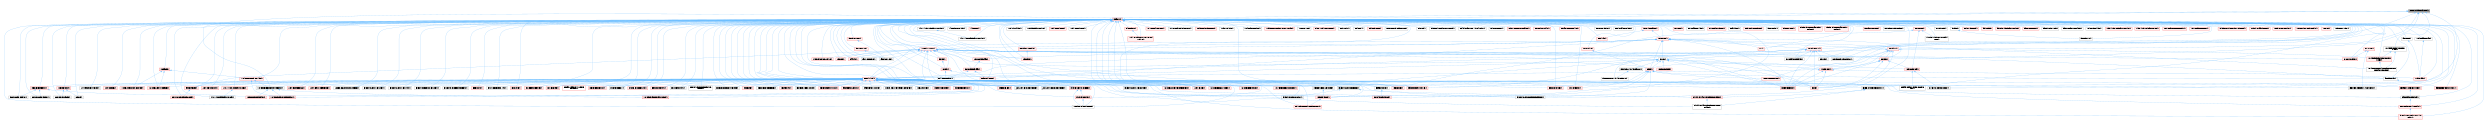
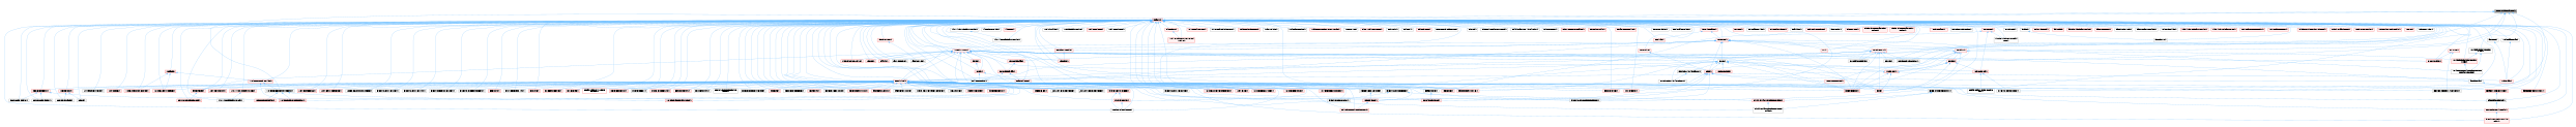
  digraph {
    node [color=red fillcolor="#FFF0F0" fontname=Helvetica fontsize=10 shape=box style=filled]
    edge [color=steelblue1 dir=back fontname=Helvetica fontsize=10 labelfontname=Helvetica labelfontsize=10 style=solid]
    n1 [color=gray40 fillcolor=grey60 fontcolor=black height=0.2 label="LargeWorldCoordinates.h" width=0.4]
    n2 [color=grey40 fillcolor=white height=0.2 label="Box2D.h" width=0.4]
    n3 [color=grey40 fillcolor=white height=0.2 label="LargeWorldRenderPosition.h" width=0.4]
    n4 [color=grey40 fillcolor=white height=0.2 label="MovieScene3DTransformSection.h" width=0.4]
    n5 [color=grey40 fillcolor=white height=0.2 label="MovieSceneTracksProperty\lTypes.h" width=0.4]
    n6 [height=0.2 label="Platform.h" width=0.4]
    n7 [height=0.2 label="Sphere.h" width=0.4]
    n8 [height=0.2 label="Transform.h" width=0.4]
    n9 [height=0.2 label="Class.h" width=0.4]
    n10 [height=0.2 label="Core.h" width=0.4]
    n11 [height=0.2 label="CoreMinimal.h" width=0.4]
    n12 [height=0.2 label="CoreSharedPCH.h" width=0.4]
    n13 [height=0.2 label="MovieSceneTracksProperty.h" width=0.4]
    n14 [color=grey40 fillcolor=white height=0.2 label="DistLine2AxisAlignedBox2.h" width=0.4]
-   n15 [color=grey40 fillcolor=white height=0.2 label="DistSegment2AxisAlignedBox2.h" width=0.4]
+   n15 [color=grey40 fillcolor=white height=0.2 label="FourBiquads2AxisAlignedBox2.h" width=0.4]
    n16 [height=0.2 label="NoExportTypes.h" width=0.4]
    n17 [height=0.2 label="UnrealMath.h" width=0.4]
    n18 [height=0.2 label="WaterQuadTree.h" width=0.4]
    n19 [height=0.2 label="PrimitiveUniformShaderParameters.h" width=0.4]
    n20 [color=grey40 fillcolor=white height=0.2 label="PrimitiveUniformShaderParameters\lBuilder.h" width=0.4]
    n21 [height=0.2 label="ISequencerTrackEditor.h" width=0.4]
    n22 [height=0.2 label="MovieScene3DTransformTrack.h" width=0.4]
    n23 [height=0.2 label="MovieSceneParameterSection.h" width=0.4]
    n24 [color=grey40 fillcolor=white height=0.2 label="MovieScenePreAnimatedComponent\lTransformStorage.h" width=0.4]
    n25 [height=0.2 label="MovieSceneTracksComponent\lTypes.h" width=0.4]
    n26 [height=0.2 label="DynamicMesh3.h" width=0.4]
    n27 [color=grey40 fillcolor=white height=0.2 label="GeometrySelectionVisualization.h" width=0.4]
    n28 [height=0.2 label="AssetManagerTypes.h" width=0.4]
    n29 [color=grey40 fillcolor=white height=0.2 label="BlueprintActionDatabaseRegistrar.h" width=0.4]
    n30 [height=0.2 label="ClassIconFinder.h" width=0.4]
    n31 [height=0.2 label="FlowDirection.h" width=0.4]
    n32 [color=grey40 fillcolor=white height=0.2 label="GCObjectInfo.h" width=0.4]
    n33 [height=0.2 label="InteractiveTool.h" width=0.4]
    n34 [height=0.2 label="GarbageCollectionHistory.h" width=0.4]
    n35 [height=0.2 label="EdModeInteractiveToolsContext.h" width=0.4]
    n36 [color=grey40 fillcolor=white height=0.2 label="AnimGraphCommands.h" width=0.4]
    n37 [height=0.2 label="ArchiveCrc32.h" width=0.4]
    n38 [height=0.2 label="ArchiveFindCulprit.h" width=0.4]
    n39 [height=0.2 label="ArchiveMD5.h" width=0.4]
    n40 [height=0.2 label="ArchiveObjectCrc42.h" width=0.4]
    n41 [height=0.2 label="ArchiveShowReferences.h" width=0.4]
    n42 [color=grey40 fillcolor=white height=0.2 label="AssetTypeActions_SoundBase.h" width=0.4]
    n43 [color=grey40 fillcolor=white height=0.2 label="BlueprintActionDatabase.h" width=0.4]
    n44 [color=grey40 fillcolor=white height=0.2 label="BlueprintTypePromotion.h" width=0.4]
    n45 [color=grey40 fillcolor=white height=0.2 label="BlueprintActionMenuItem.h" width=0.4]
    n46 [color=grey40 fillcolor=white height=0.2 label="BlueprintActionMenuUtils.h" width=0.4]
    n47 [height=0.2 label="BlueprintConnectionDrawing\lPolicy.h" width=0.4]
    n48 [color=grey40 fillcolor=white height=0.2 label="BlueprintDragDropMenuItem.h" width=0.4]
    n49 [color=grey40 fillcolor=white height=0.2 label="BlueprintManagedListDetails.h" width=0.4]
    n50 [height=0.2 label="Breakpoint.h" width=0.4]
    n51 [color=grey40 fillcolor=white height=0.2 label="ChunkDependencyInfo.h" width=0.4]
    n52 [height=0.2 label="CompilerResultsLog.h" width=0.4]
    n53 [height=0.2 label="ConnectionDrawingPolicy.h" width=0.4]
    n54 [height=0.2 label="Coroutine.h" width=0.4]
    n55 [height=0.2 label="CurveEditorSettings.h" width=0.4]
    n56 [height=0.2 label="CurveHandle.h" width=0.4]
    n57 [fillcolor=white height=0.2 label="DataflowEditorSkinWeights\lPaintTool.h" width=0.4]
    n58 [color=grey40 fillcolor=white height=0.2 label="DataflowEditorWeightMapPaint\lTool.h" width=0.4]
    n59 [height=0.2 label="DesignerExtension.h" width=0.4]
    n60 [color=grey40 fillcolor=white height=0.2 label="DiTOrientedBox.h" width=0.4]
    n61 [height=0.2 label="DisplayClusterEnums.h" width=0.4]
    n62 [color=grey40 fillcolor=white height=0.2 label="DynamicMeshSculptTool.h" width=0.4]
    n63 [height=0.2 label="EdGraphNode_Comment.h" width=0.4]
    n64 [color=grey40 fillcolor=white height=0.2 label="GraphEditorSettings.h" width=0.4]
    n65 [color=grey40 fillcolor=white height=0.2 label="EdGraphToken.h" width=0.4]
    n66 [height=0.2 label="EditorFolderUtils.h" width=0.4]
    n67 [color=grey40 fillcolor=white height=0.2 label="EnumEditorUtils.h" width=0.4]
    n68 [color=grey40 fillcolor=white height=0.2 label="ExclusiveLoadPackageTime\lTracker.h" width=0.4]
    n69 [color=grey40 fillcolor=white height=0.2 label="ExtractLocResCommandlet.h" width=0.4]
    n70 [height=0.2 label="FileCache.h" width=0.4]
    n71 [height=0.2 label="FindInBlueprintManager.h" width=0.4]
    n72 [height=0.2 label="FindInBlueprints.h" width=0.4]
    n73 [color=grey40 fillcolor=white height=0.2 label="ImaginaryBlueprintData.h" width=0.4]
    n74 [color=grey40 fillcolor=white height=0.2 label="FractureToolDelegates.h" width=0.4]
    n75 [height=0.2 label="GBufferInfo.h" width=0.4]
    n76 [color=grey40 fillcolor=white height=0.2 label="GameplayTagsModule.h" width=0.4]
    n77 [height=0.2 label="GenericPlatformInput.h" width=0.4]
    n78 [height=0.2 label="GenericPlatformSurvey.h" width=0.4]
    n79 [height=0.2 label="GlobalShader.h" width=0.4]
    n80 [height=0.2 label="GraphEditorActions.h" width=0.4]
    n81 [color=grey40 fillcolor=white height=0.2 label="GraphEditorModule.h" width=0.4]
    n82 [color=grey40 fillcolor=white height=0.2 label="HLSLSyntaxHighlighterMarshaller.h" width=0.4]
    n83 [height=0.2 label="HierarchicalLogArchive.h" width=0.4]
    n84 [height=0.2 label="INodeAndChannelMappings.h" width=0.4]
    n85 [color=grey40 fillcolor=white height=0.2 label="IPIEAuthorizer.h" width=0.4]
    n86 [height=0.2 label="IPlatformTextField.h" width=0.4]
    n87 [height=0.2 label="ISequencer.h" width=0.4]
    n88 [height=0.2 label="ISequencerSection.h" width=0.4]
    n89 [height=0.2 label="ISortableExtension.h" width=0.4]
    n90 [height=0.2 label="IStereoLayers.h" width=0.4]
    n91 [color=grey40 fillcolor=white height=0.2 label="InteractiveToolActionSet.h" width=0.4]
    n92 [height=0.2 label="IoContainerId.h" width=0.4]
    n93 [color=grey40 fillcolor=white height=0.2 label="JsonArchiveInputFormatter.h" width=0.4]
    n94 [color=grey40 fillcolor=white height=0.2 label="JsonArchiveOutputFormatter.h" width=0.4]
    n95 [height=0.2 label="K2Node_AddPinInterface.h" width=0.4]
    n96 [height=0.2 label="K2Node_AssignmentStatement.h" width=0.4]
    n97 [height=0.2 label="K2Node_BaseAsyncTask.h" width=0.4]
    n98 [height=0.2 label="K2Node_BreakStruct.h" width=0.4]
    n99 [height=0.2 label="CommonRenderResources.h" width=0.4]
    n100 [color=grey40 fillcolor=white height=0.2 label="BoolPropertySection.h" width=0.4]
    n101 [color=grey40 fillcolor=white height=0.2 label="ColorPropertySection.h" width=0.4]
    n102 [color=grey40 fillcolor=white height=0.2 label="IoContainerHeader.h" width=0.4]
    n103 [color=grey40 fillcolor=white height=0.2 label="IoStore.h" width=0.4]
    n104 [height=0.2 label="AudioBuffer.h" width=0.4]
    n105 [color=grey40 fillcolor=white height=0.2 label="AllocationsProvider.h" width=0.4]
    n106 [height=0.2 label="Allocators.h" width=0.4]
    n107 [color=grey40 fillcolor=white height=0.2 label="AllowMicrosoftPlatformAtomics.h" width=0.4]
    n108 [color=grey40 fillcolor=white height=0.2 label="AllowMicrosoftPlatformTypes.h" width=0.4]
    n109 [color=grey40 fillcolor=white height=0.2 label="AllowWindowsPlatformAtomics.h" width=0.4]
    n110 [height=0.2 label="AllowWindowsPlatformTypes.h" width=0.4]
    n111 [color=grey40 fillcolor=white height=0.2 label="AnalysisUtilities.h" width=0.4]
    n112 [color=grey40 fillcolor=white height=0.2 label="AndroidPlatformString.h" width=0.4]
    n113 [height=0.2 label="ArchiveCookData.h" width=0.4]
    n114 [color=grey40 fillcolor=white height=0.2 label="ArchiveStackTrace.h" width=0.4]
    n115 [height=0.2 label="ArchiveUObjectFromStructured\lArchive.h" width=0.4]
    n116 [height=0.2 label="AssertionMacros.h" width=0.4]
    n117 [height=0.2 label="Blake3.h" width=0.4]
    n118 [height=0.2 label="IoHash.h" width=0.4]
    n119 [color=grey40 fillcolor=white height=0.2 label="BulkDataRegistry.h" width=0.4]
    n120 [height=0.2 label="EditorBulkData.h" width=0.4]
    n121 [height=0.2 label="Change.h" width=0.4]
    n122 [height=0.2 label="DiffUtils.h" width=0.4]
    n123 [color=grey40 fillcolor=white height=0.2 label="GPUMessaging.h" width=0.4]
    n124 [color=grey40 fillcolor=white height=0.2 label="GraphConvert.h" width=0.4]
    n125 [height=0.2 label="ICastable.h" width=0.4]
    n126 [height=0.2 label="AsyncLoadingEvents.h" width=0.4]
    n127 [color=grey40 fillcolor=white height=0.2 label="AsyncLoadingFlushContext.h" width=0.4]
    n128 [height=0.2 label="AttributeBlendOperator.h" width=0.4]
    n129 [color=grey40 fillcolor=white height=0.2 label="AudioAnalytics.h" width=0.4]
    n130 [color=grey40 fillcolor=white height=0.2 label="AudioBufferConfig.h" width=0.4]
    n131 [color=grey40 fillcolor=white height=0.2 label="AudioEditorSettings.h" width=0.4]
    n132 [height=0.2 label="AudioStreamCacheMemoryHandle.h" width=0.4]
    n133 [color=grey40 fillcolor=white height=0.2 label="AutoRTFMUE.h" width=0.4]
    n134 [height=0.2 label="BinaryArchiveFormatter.h" width=0.4]
    n135 [color=grey40 fillcolor=white height=0.2 label="Bookmarks.h" width=0.4]
    n136 [color=grey40 fillcolor=white height=0.2 label="Callstack.h" width=0.4]
    n137 [height=0.2 label="CallstackTrace.h" width=0.4]
    n138 [color=grey40 fillcolor=white height=0.2 label="CaptureCardMediaSource.h" width=0.4]
    n139 [height=0.2 label="CastableTypeTable.h" width=0.4]
    n140 [color=grey40 fillcolor=white height=0.2 label="Channel.h" width=0.4]
    n141 [color=grey40 fillcolor=white height=0.2 label="ChaosSolverEditorCommands.h" width=0.4]
    n142 [color=grey40 fillcolor=white height=0.2 label="CollisionGeometryVisualization.h" width=0.4]
    n143 [color=grey40 fillcolor=white height=0.2 label="ColorConstants.h" width=0.4]
    n144 [height=0.2 label="ColorManagementDefines.h" width=0.4]
    n145 [height=0.2 label="ComparisonUtility.h" width=0.4]
    n146 [height=0.2 label="CompositeBuffer.h" width=0.4]
    n147 [height=0.2 label="CompressedBuffer.h" width=0.4]
    n148 [height=0.2 label="ConfigAccessTracking.h" width=0.4]
    n149 [height=0.2 label="ContainersFwd.h" width=0.4]
    n150 [color=grey40 fillcolor=white height=0.2 label="CurveEditorTreeFilter.h" width=0.4]
    n151 [color=grey40 fillcolor=white height=0.2 label="Frames.h" width=0.4]
    n152 [color=grey40 fillcolor=white height=0.2 label="HairStrandsInterpolation.h" width=0.4]
    n153 [color=grey40 fillcolor=white height=0.2 label="ContextSwitches.h" width=0.4]
    n154 [color=grey40 fillcolor=white height=0.2 label="CookProfilerProvider.h" width=0.4]
    n155 [height=0.2 label="CoreMiscDefines.h" width=0.4]
    n156 [height=0.2 label="CoreTypes.h" width=0.4]
    n157 [height=0.2 label="Fnv.h" width=0.4]
    n158 [height=0.2 label="ICookInfo.h" width=0.4]
    n159 [height=0.2 label="CoreNative.h" width=0.4]
    n160 [height=0.2 label="Counters.h" width=0.4]
    n161 [color=grey40 fillcolor=white height=0.2 label="CsvProfilerProvider.h" width=0.4]
    n162 [height=0.2 label="CurveEditorHelpers.h" width=0.4]
    n163 [color=grey40 fillcolor=white height=0.2 label="Definitions.h" width=0.4]
    n164 [height=0.2 label="DelayedAutoRegister.h" width=0.4]
    n165 [color=grey40 fillcolor=white height=0.2 label="Diagnostics.h" width=0.4]
    n166 [height=0.2 label="DirectoryTree.h" width=0.4]
    n167 [height=0.2 label="DisplayClusterConfiguration\lStrings.h" width=0.4]
    n168 [height=0.2 label="DisplayClusterConfiguration\lVersion.h" width=0.4]
    n169 [color=grey40 fillcolor=white height=0.2 label="DistortionV2.h" width=0.4]
-   n170 [height=0.2 label="ElementType.h" width=0.4]
-   n171 [height=0.2 label="TransformStorage.h" width=0.4]
+   n171 [height=0.2 label="EngineDefines.h" width=0.4]
    n172 [color=grey40 fillcolor=white height=0.2 label="ExtrudeBoundaryEdges.h" width=0.4]
    n173 [height=0.2 label="FileRegions.h" width=0.4]
    n174 [color=grey40 fillcolor=white height=0.2 label="FirFilter.h" width=0.4]
    n175 [color=grey40 fillcolor=white height=0.2 label="FixedSampledSequenceGrid\lData.h" width=0.4]
    n176 [color=grey40 fillcolor=white height=0.2 label="FourBiquads.h" width=0.4]
    n177 [height=0.2 label="FrameRate.h" width=0.4]
    n178 [height=0.2 label="FusionVoicePool.h" width=0.4]
    n179 [height=0.2 label="GainTable.h" width=0.4]
    n180 [color=grey40 fillcolor=white height=0.2 label="Generate.h" width=0.4]
    n181 [height=0.2 label="GenericWidePlatformString.h" width=0.4]
    n182 [height=0.2 label="GestureDetector.h" width=0.4]
    n183 [color=grey40 fillcolor=white height=0.2 label="GraphActionNode.h" width=0.4]
    n184 [color=grey40 fillcolor=white height=0.2 label="GroomDeformerBuilder.h" width=0.4]
    n185 [color=grey40 fillcolor=white height=0.2 label="HairCardsBuilder.h" width=0.4]
    n186 [height=0.2 label="HideWindowsPlatformAtomics.h" width=0.4]
    n187 [height=0.2 label="HideWindowsPlatformTypes.h" width=0.4]
    n188 [height=0.2 label="ICurveEditorDragOperation.h" width=0.4]
    n189 [height=0.2 label="ICurveEditorTreeItem.h" width=0.4]
    n190 [height=0.2 label="IMovieSceneEntityProvider.h" width=0.4]
    n191 [height=0.2 label="IPixelStreaming2FusionVoicePool.h" width=0.4]
    n192 [height=0.2 label="ISubmixBufferListener.h" width=0.4]
    n193 [height=0.2 label="ITrackLaneExtension.h" width=0.4]
    n194 [height=0.2 label="IdentityFunctor.h" width=0.4]
    n195 [height=0.2 label="InputDeviceMappingPolicy.h" width=0.4]
    n196 [height=0.2 label="IntType.h" width=0.4]
    n197 [height=0.2 label="Interface.h" width=0.4]
    n198 [color=grey40 fillcolor=white height=0.2 label="IoDirectoryIndex.h" width=0.4]
    n199 [height=0.2 label="BoxTypes.h" width=0.4]
    n200 [color=grey40 fillcolor=white height=0.2 label="BlueprintActionMenuBuilder.h" width=0.4]
    n1 -> n2
    n1 -> n3
    n1 -> n4
    n1 -> n5
    n1 -> n6
    n1 -> n7
    n1 -> n8
    n2 -> n9
    n2 -> n10
    n2 -> n11
    n2 -> n12
    n2 -> n13
    n2 -> n14
    n2 -> n15
    n2 -> n16
    n2 -> n17
    n2 -> n18
    n3 -> n19
    n3 -> n20
    n4 -> n21
    n4 -> n22
    n4 -> n23
    n5 -> n24
    n5 -> n25
    n6 -> n13
    n6 -> n25
    n6 -> n26
    n6 -> n27
    n6 -> n28
    n6 -> n29
    n6 -> n30
    n6 -> n31
    n6 -> n32
    n6 -> n33
    n6 -> n34
    n6 -> n35
    n6 -> n36
    n6 -> n37
    n6 -> n38
    n6 -> n39
    n6 -> n40
    n6 -> n41
    n6 -> n42
    n6 -> n43
    n6 -> n44
    n6 -> n45
    n6 -> n46
    n6 -> n47
    n6 -> n48
    n6 -> n49
    n6 -> n50
    n6 -> n51
    n6 -> n52
    n6 -> n53
    n6 -> n54
    n6 -> n55
    n6 -> n56
    n6 -> n57
    n6 -> n58
    n6 -> n59
    n6 -> n60
    n6 -> n61
    n6 -> n62
    n6 -> n63
    n6 -> n64
    n6 -> n65
    n6 -> n66
    n6 -> n67
    n6 -> n68
    n6 -> n69
    n6 -> n70
    n6 -> n71
    n6 -> n72
    n6 -> n73
    n6 -> n74
    n6 -> n75
    n6 -> n76
    n6 -> n77
    n6 -> n78
    n6 -> n79
    n6 -> n80
    n6 -> n81
    n6 -> n82
    n6 -> n83
    n6 -> n84
    n6 -> n85
    n6 -> n86
    n6 -> n87
    n6 -> n88
    n6 -> n89
    n6 -> n90
    n6 -> n91
    n6 -> n92
    n6 -> n93
    n6 -> n94
    n6 -> n95
    n6 -> n96
    n6 -> n97
    n6 -> n98
    n6 -> n99
    n6 -> n100
    n6 -> n101
    n6 -> n102
    n6 -> n103
    n6 -> n104
    n6 -> n105
    n6 -> n106
    n6 -> n107
    n6 -> n108
    n6 -> n109
    n6 -> n110
    n6 -> n111
    n6 -> n112
    n6 -> n113
    n6 -> n114
    n6 -> n115
    n6 -> n116
    n6 -> n117
    n6 -> n118
    n6 -> n119
    n6 -> n120
    n6 -> n121
    n6 -> n122
    n6 -> n123
    n6 -> n124
    n6 -> n125
    n6 -> n126
    n6 -> n127
    n6 -> n128
    n6 -> n129
    n6 -> n130
    n6 -> n131
    n6 -> n132
    n6 -> n133
    n6 -> n134
    n6 -> n135
    n6 -> n136
    n6 -> n137
    n6 -> n138
    n6 -> n139
    n6 -> n140
    n6 -> n141
    n6 -> n142
    n6 -> n143
    n6 -> n144
    n6 -> n145
    n6 -> n146
    n6 -> n147
    n6 -> n148
    n6 -> n149
    n6 -> n150
    n6 -> n151
    n6 -> n152
    n6 -> n153
    n6 -> n154
    n6 -> n155
    n6 -> n156
    n6 -> n157
    n6 -> n158
    n6 -> n159
    n6 -> n160
    n6 -> n161
    n6 -> n162
    n6 -> n163
    n6 -> n164
    n6 -> n165
    n6 -> n166
    n6 -> n167
    n6 -> n168
    n6 -> n169
-   n6 -> n170
    n6 -> n171
    n6 -> n172
    n6 -> n173
    n6 -> n174
    n6 -> n175
    n6 -> n176
    n6 -> n177
    n6 -> n178
    n6 -> n179
    n6 -> n180
    n6 -> n181
    n6 -> n182
    n6 -> n183
    n6 -> n184
    n6 -> n185
    n6 -> n186
    n6 -> n187
    n6 -> n188
    n6 -> n189
    n6 -> n190
    n6 -> n191
    n6 -> n192
    n6 -> n193
    n6 -> n194
    n6 -> n195
    n6 -> n196
    n6 -> n197
    n6 -> n198
    n7 -> n10
    n7 -> n12
    n7 -> n16
    n7 -> n17
    n8 -> n7
    n8 -> n9
    n8 -> n10
    n8 -> n11
    n8 -> n12
    n8 -> n17
    n8 -> n25
    n9 -> n28
    n9 -> n29
    n9 -> n30
    n9 -> n31
    n9 -> n32
    n9 -> n33
    n11 -> n3
    n11 -> n4
    n11 -> n10
    n11 -> n12
    n11 -> n13
    n11 -> n19
    n11 -> n20
    n11 -> n21
    n11 -> n22
    n11 -> n23
    n11 -> n27
    n11 -> n29
    n11 -> n30
    n11 -> n31
    n11 -> n33
    n11 -> n36
    n11 -> n37
    n11 -> n38
    n11 -> n39
    n11 -> n40
    n11 -> n41
    n11 -> n42
    n11 -> n43
    n11 -> n44
    n11 -> n45
    n11 -> n46
    n11 -> n47
    n11 -> n48
    n11 -> n49
    n11 -> n50
    n11 -> n51
    n11 -> n52
    n11 -> n53
    n11 -> n54
    n11 -> n55
    n11 -> n56
    n11 -> n57
    n11 -> n58
    n11 -> n59
    n11 -> n60
    n11 -> n61
    n11 -> n62
    n11 -> n63
    n11 -> n64
    n11 -> n65
    n11 -> n66
    n11 -> n67
    n11 -> n68
    n11 -> n69
    n11 -> n70
    n11 -> n71
    n11 -> n72
    n11 -> n73
    n11 -> n74
    n11 -> n75
    n11 -> n76
    n11 -> n77
    n11 -> n78
    n11 -> n79
    n11 -> n80
    n11 -> n81
    n11 -> n82
    n11 -> n84
    n11 -> n85
    n11 -> n86
    n11 -> n87
    n11 -> n88
    n11 -> n89
    n11 -> n90
    n11 -> n91
    n11 -> n92
    n11 -> n93
    n11 -> n94
    n11 -> n95
    n11 -> n96
    n11 -> n97
    n11 -> n98
    n11 -> n110
    n11 -> n200
    n14 -> n15
    n16 -> n58
    n16 -> n62
    n17 -> n10
    n17 -> n11
    n17 -> n12
    n17 -> n104
    n19 -> n20
    n25 -> n24
    n32 -> n34
    n33 -> n35
    n43 -> n29
    n43 -> n44
    n53 -> n47
    n63 -> n64
    n64 -> n53
    n65 -> n52
    n71 -> n72
    n71 -> n73
    n72 -> n73
    n79 -> n99
    n88 -> n21
    n88 -> n100
    n88 -> n101
    n91 -> n33
    n92 -> n102
    n92 -> n103
    n109 -> n107
    n110 -> n108
    n116 -> n2
    n116 -> n7
    n116 -> n9
    n116 -> n10
    n116 -> n11
    n116 -> n12
    n116 -> n26
    n116 -> n32
    n116 -> n35
    n116 -> n39
    n116 -> n73
    n116 -> n79
    n116 -> n83
    n116 -> n117
    n116 -> n118
    n116 -> n121
    n116 -> n122
    n116 -> n123
    n116 -> n124
    n116 -> n125
    n117 -> n118
    n118 -> n119
    n118 -> n120
    n130 -> n104
    n139 -> n125
    n146 -> n147
    n147 -> n119
    n147 -> n120
    n149 -> n10
    n149 -> n11
    n149 -> n12
    n149 -> n78
    n149 -> n146
    n149 -> n150
    n149 -> n151
    n149 -> n152
    n155 -> n156
    n155 -> n158
    n156 -> n2
    n156 -> n7
    n156 -> n8
    n156 -> n9
    n156 -> n11
    n156 -> n12
    n156 -> n24
    n156 -> n116
    n156 -> n120
    n156 -> n139
    n156 -> n149
    n156 -> n157
    n159 -> n9
-   n170 -> n124
    n173 -> n115
    n174 -> n169
    n177 -> n16
    n177 -> n87
    n177 -> n175
    n180 -> n104
    n190 -> n4
    n190 -> n23
    n194 -> n124
    n197 -> n84
    n197 -> n95
    n197 -> n190
    n199 -> n26
    n199 -> n27
  }
